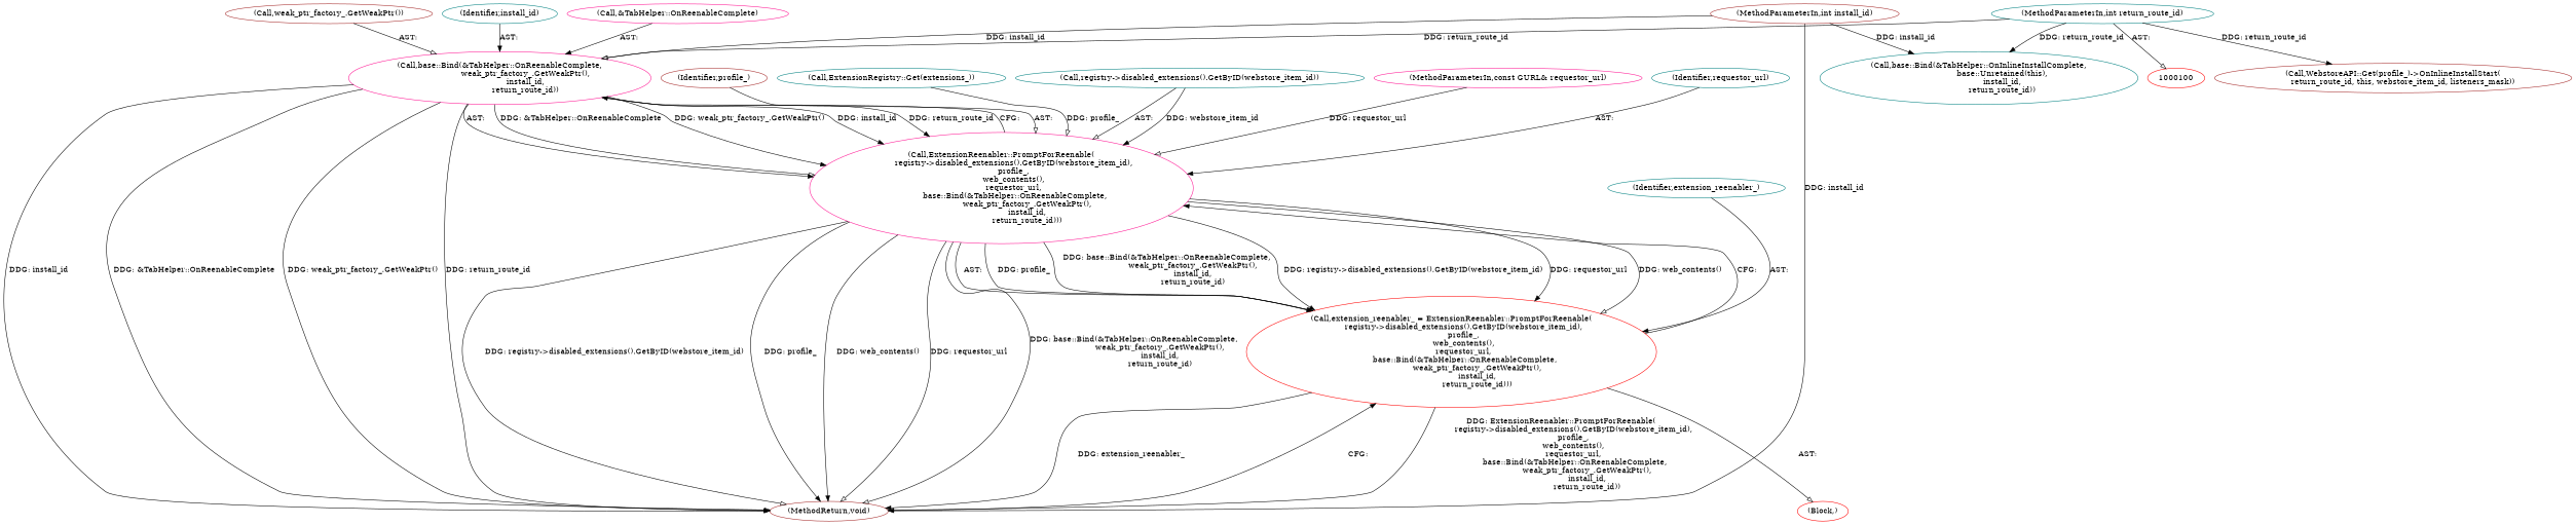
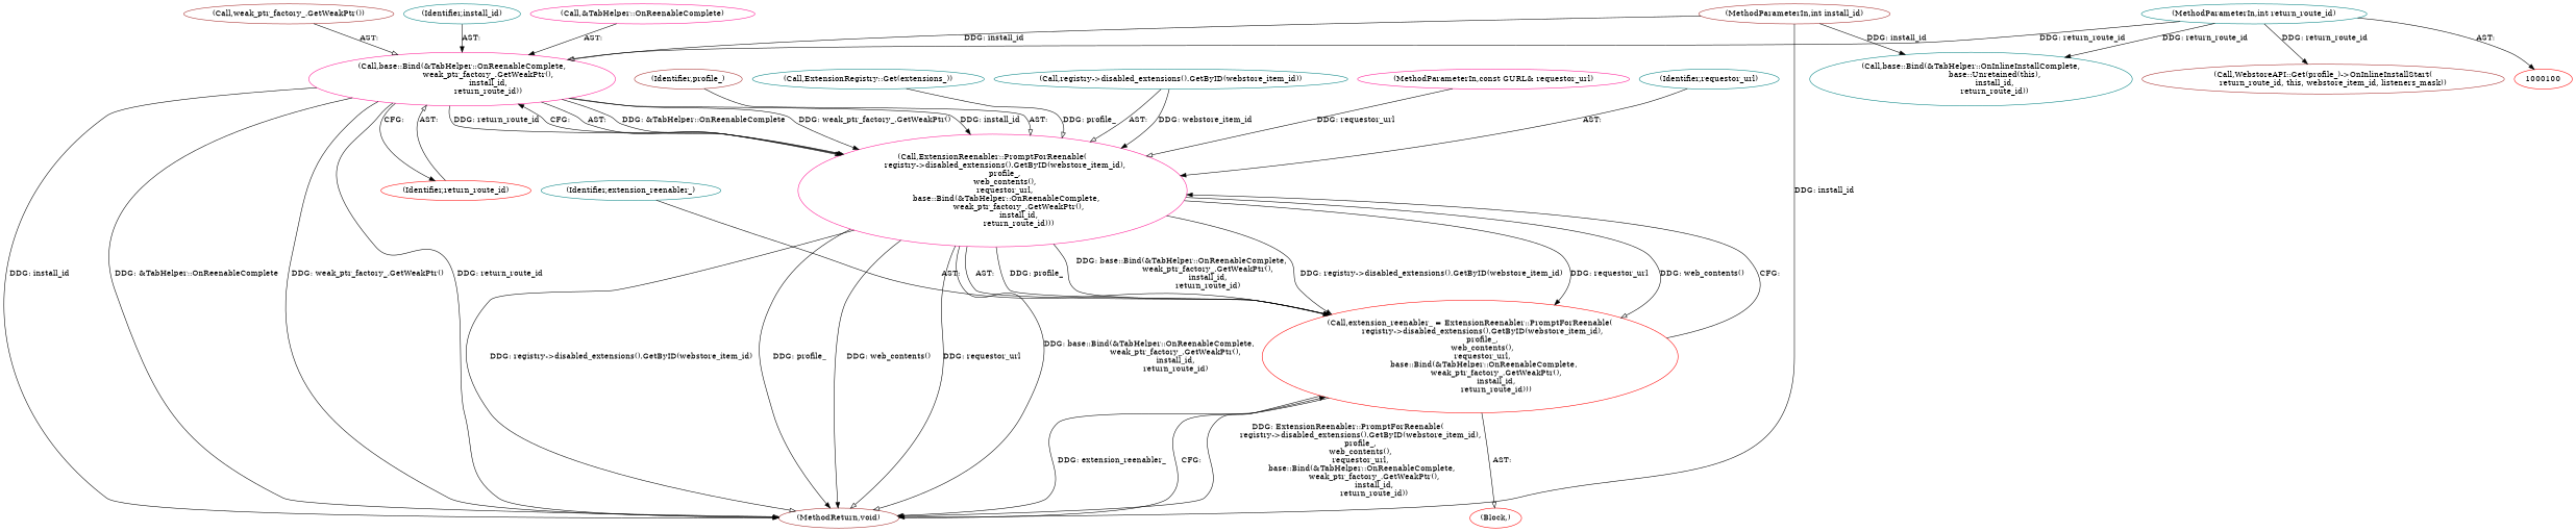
  digraph {
    node [color=teal]
    edge [arrowhead=normal]
    n1 [color=deeppink label="(Call,base::Bind(&TabHelper::OnReenableComplete,\n                     weak_ptr_factory_.GetWeakPtr(),\n                     install_id,\n                     return_route_id))"]
    n2 [color=deeppink label="(Call,ExtensionReenabler::PromptForReenable(\n          registry->disabled_extensions().GetByID(webstore_item_id),\n          profile_,\n          web_contents(),\n          requestor_url,\n           base::Bind(&TabHelper::OnReenableComplete,\n                     weak_ptr_factory_.GetWeakPtr(),\n                     install_id,\n                     return_route_id)))"]
    n3 [color=brown label="(MethodReturn,void)"]
+   n4 [color=red label="(Identifier,return_route_id)"]
    n5 [color=red label="(Call,extension_reenabler_ = ExtensionReenabler::PromptForReenable(\n          registry->disabled_extensions().GetByID(webstore_item_id),\n          profile_,\n          web_contents(),\n          requestor_url,\n           base::Bind(&TabHelper::OnReenableComplete,\n                     weak_ptr_factory_.GetWeakPtr(),\n                     install_id,\n                     return_route_id)))"]
    n6 [color=brown label="(MethodParameterIn,int install_id)"]
    n7 [label="(Call,base::Bind(&TabHelper::OnInlineInstallComplete,\n                   base::Unretained(this),\n                   install_id,\n                   return_route_id))"]
    1000100 [color=red]
    n9 [label="(MethodParameterIn,int return_route_id)"]
    n10 [color=brown label="(Call,WebstoreAPI::Get(profile_)->OnInlineInstallStart(\n        return_route_id, this, webstore_item_id, listeners_mask))"]
    n11 [color=red label="(Block,)"]
    n12 [color=brown label="(Call,weak_ptr_factory_.GetWeakPtr())"]
    n13 [color=brown label="(Identifier,profile_)"]
    n14 [label="(Call,ExtensionRegistry::Get(extensions_))"]
    n15 [label="(Identifier,extension_reenabler_)"]
    n16 [label="(Identifier,install_id)"]
    n17 [label="(Call,registry->disabled_extensions().GetByID(webstore_item_id))"]
    n18 [color=deeppink label="(MethodParameterIn,const GURL& requestor_url)"]
    n19 [color=deeppink label="(Call,&TabHelper::OnReenableComplete)"]
    n20 [label="(Identifier,requestor_url)"]
    n1 -> n2 [label="AST: "]
    n1 -> n2 [arrowhead=onormal label="DDG: &TabHelper::OnReenableComplete"]
    n1 -> n2 [label="DDG: weak_ptr_factory_.GetWeakPtr()"]
    n1 -> n2 [label="DDG: install_id"]
    n1 -> n2 [label="DDG: return_route_id"]
    n1 -> n3 [arrowhead=onormal label="DDG: install_id"]
    n1 -> n3 [arrowhead=onormal label="DDG: &TabHelper::OnReenableComplete"]
    n1 -> n3 [arrowhead=onormal label="DDG: weak_ptr_factory_.GetWeakPtr()"]
    n1 -> n3 [label="DDG: return_route_id"]
+   n1 -> n4 [label="CFG: "]
    n2 -> n1 [label="CFG: "]
    n2 -> n3 [arrowhead=onormal label="DDG: registry->disabled_extensions().GetByID(webstore_item_id)"]
    n2 -> n3 [label="DDG: profile_"]
    n2 -> n3 [label="DDG: web_contents()"]
    n2 -> n3 [arrowhead=onormal label="DDG: requestor_url"]
    n2 -> n3 [arrowhead=onormal label="DDG: base::Bind(&TabHelper::OnReenableComplete,\n                     weak_ptr_factory_.GetWeakPtr(),\n                     install_id,\n                     return_route_id)"]
    n2 -> n5 [arrowhead=onormal label="AST: "]
    n2 -> n5 [label="DDG: profile_"]
    n2 -> n5 [arrowhead=onormal label="DDG: base::Bind(&TabHelper::OnReenableComplete,\n                     weak_ptr_factory_.GetWeakPtr(),\n                     install_id,\n                     return_route_id)"]
    n2 -> n5 [label="DDG: registry->disabled_extensions().GetByID(webstore_item_id)"]
    n2 -> n5 [label="DDG: requestor_url"]
    n2 -> n5 [arrowhead=onormal label="DDG: web_contents()"]
    n3 -> n5 [label="CFG: "]
+   n4 -> n1 [arrowhead=onormal label="AST: "]
    n5 -> n2 [label="CFG: "]
    n5 -> n3 [arrowhead=onormal label="DDG: ExtensionReenabler::PromptForReenable(\n          registry->disabled_extensions().GetByID(webstore_item_id),\n          profile_,\n          web_contents(),\n          requestor_url,\n           base::Bind(&TabHelper::OnReenableComplete,\n                     weak_ptr_factory_.GetWeakPtr(),\n                     install_id,\n                     return_route_id))"]
    n5 -> n3 [label="DDG: extension_reenabler_"]
    n5 -> n11 [arrowhead=onormal label="AST: "]
    n6 -> n1 [arrowhead=onormal label="DDG: install_id"]
    n6 -> n3 [label="DDG: install_id"]
    n6 -> n7 [label="DDG: install_id"]
    n9 -> n1 [arrowhead=onormal label="DDG: return_route_id"]
    n9 -> n7 [label="DDG: return_route_id"]
-   n9 -> 1000100 [arrowhead=onormal label="AST: "]
+   n9 -> 1000100 [label="AST: "]
    n9 -> n10 [label="DDG: return_route_id"]
    n12 -> n1 [arrowhead=onormal label="AST: "]
    n13 -> n2 [arrowhead=onormal label="AST: "]
    n14 -> n2 [arrowhead=onormal label="DDG: profile_"]
    n15 -> n5 [label="AST: "]
    n16 -> n1 [label="AST: "]
    n17 -> n2 [arrowhead=onormal label="AST: "]
    n17 -> n2 [label="DDG: webstore_item_id"]
    n18 -> n2 [arrowhead=onormal label="DDG: requestor_url"]
    n19 -> n1 [label="AST: "]
    n20 -> n2 [label="AST: "]
  }
